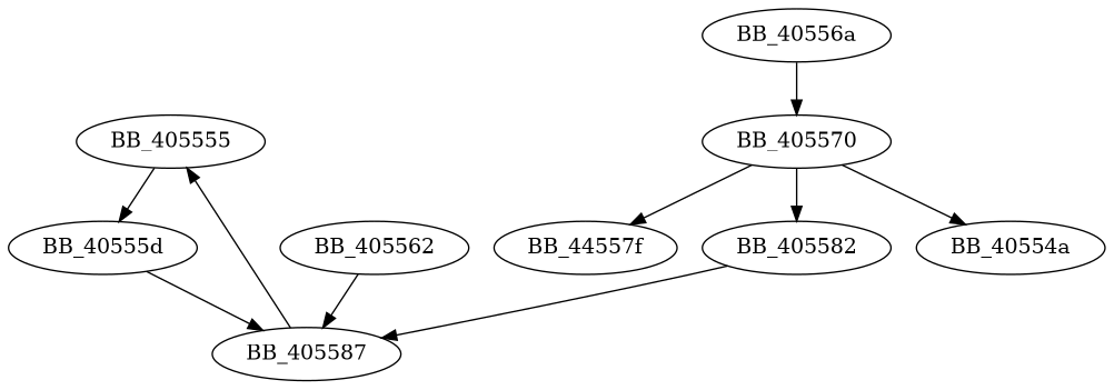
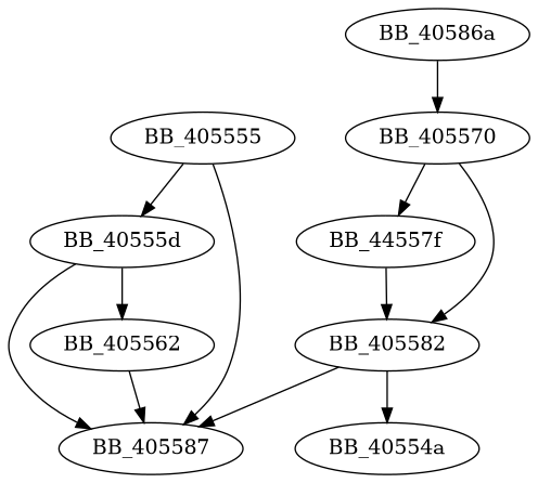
  digraph {
    BB_405555
    BB_40555d
    BB_405587
    BB_405562
-   BB_40556a
+   BB_40556a [label=BB_40586a]
    BB_405570
    n7 [label=BB_44557f]
    BB_405582
    BB_40554a
    BB_405555 -> BB_40555d
-   BB_405587 -> BB_405555
+   BB_405555 -> BB_405587
    BB_40555d -> BB_405587
+   BB_40555d -> BB_405562
    BB_405562 -> BB_405587
    BB_40556a -> BB_405570
    BB_405570 -> n7
    BB_405570 -> BB_405582
+   n7 -> BB_405582
    BB_405582 -> BB_405587
-   BB_405570 -> BB_40554a
+   BB_405582 -> BB_40554a
  }
